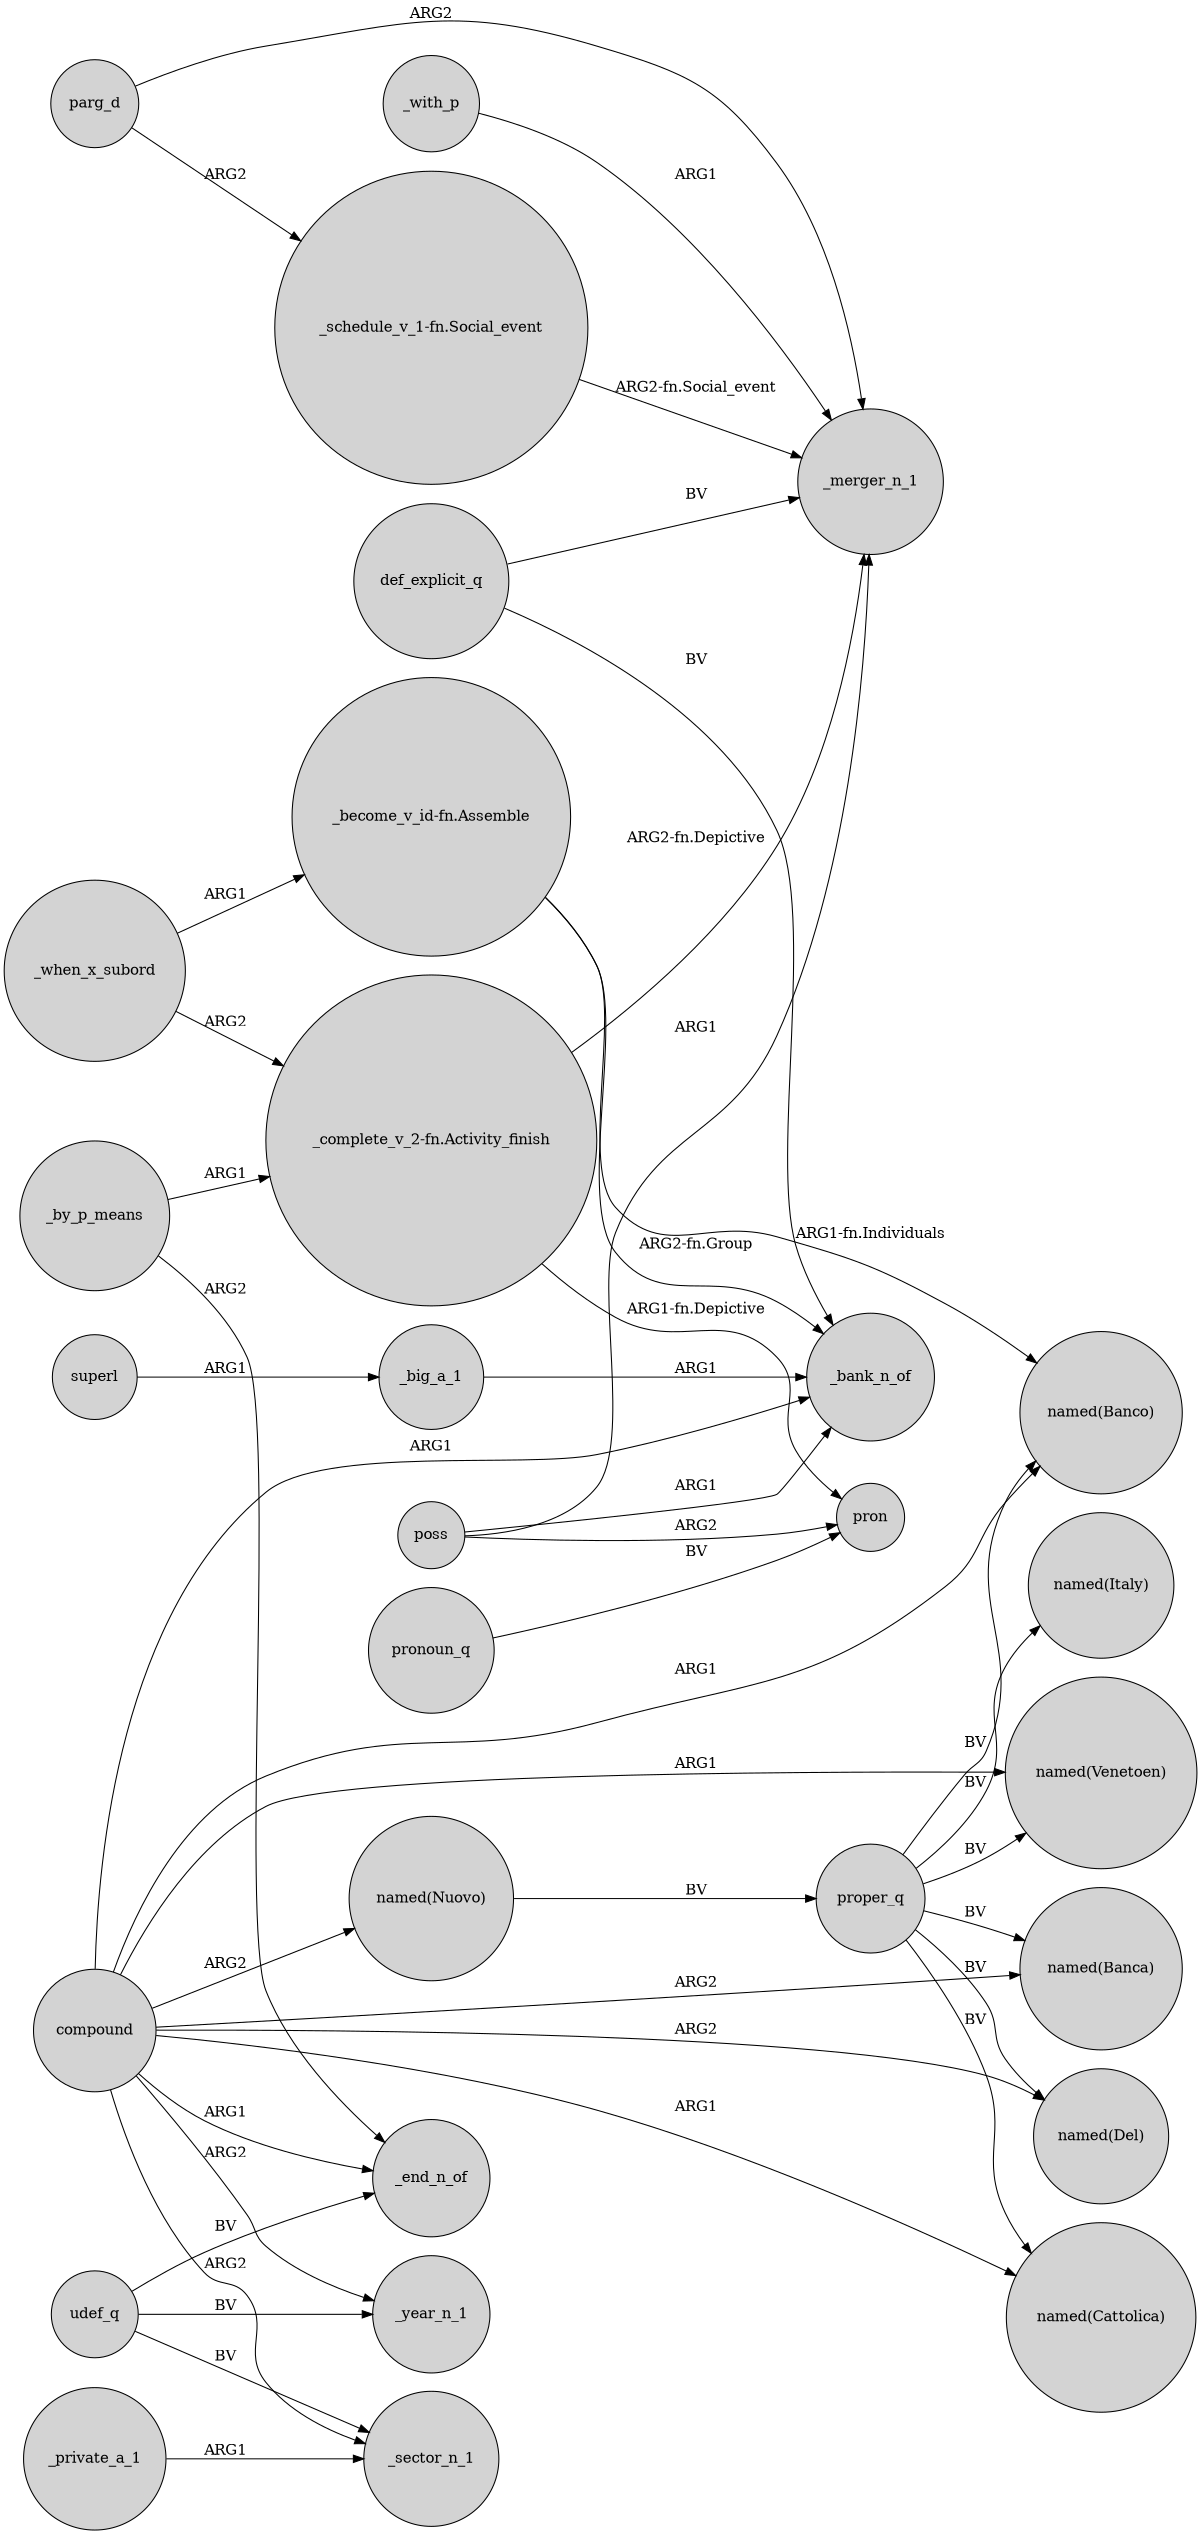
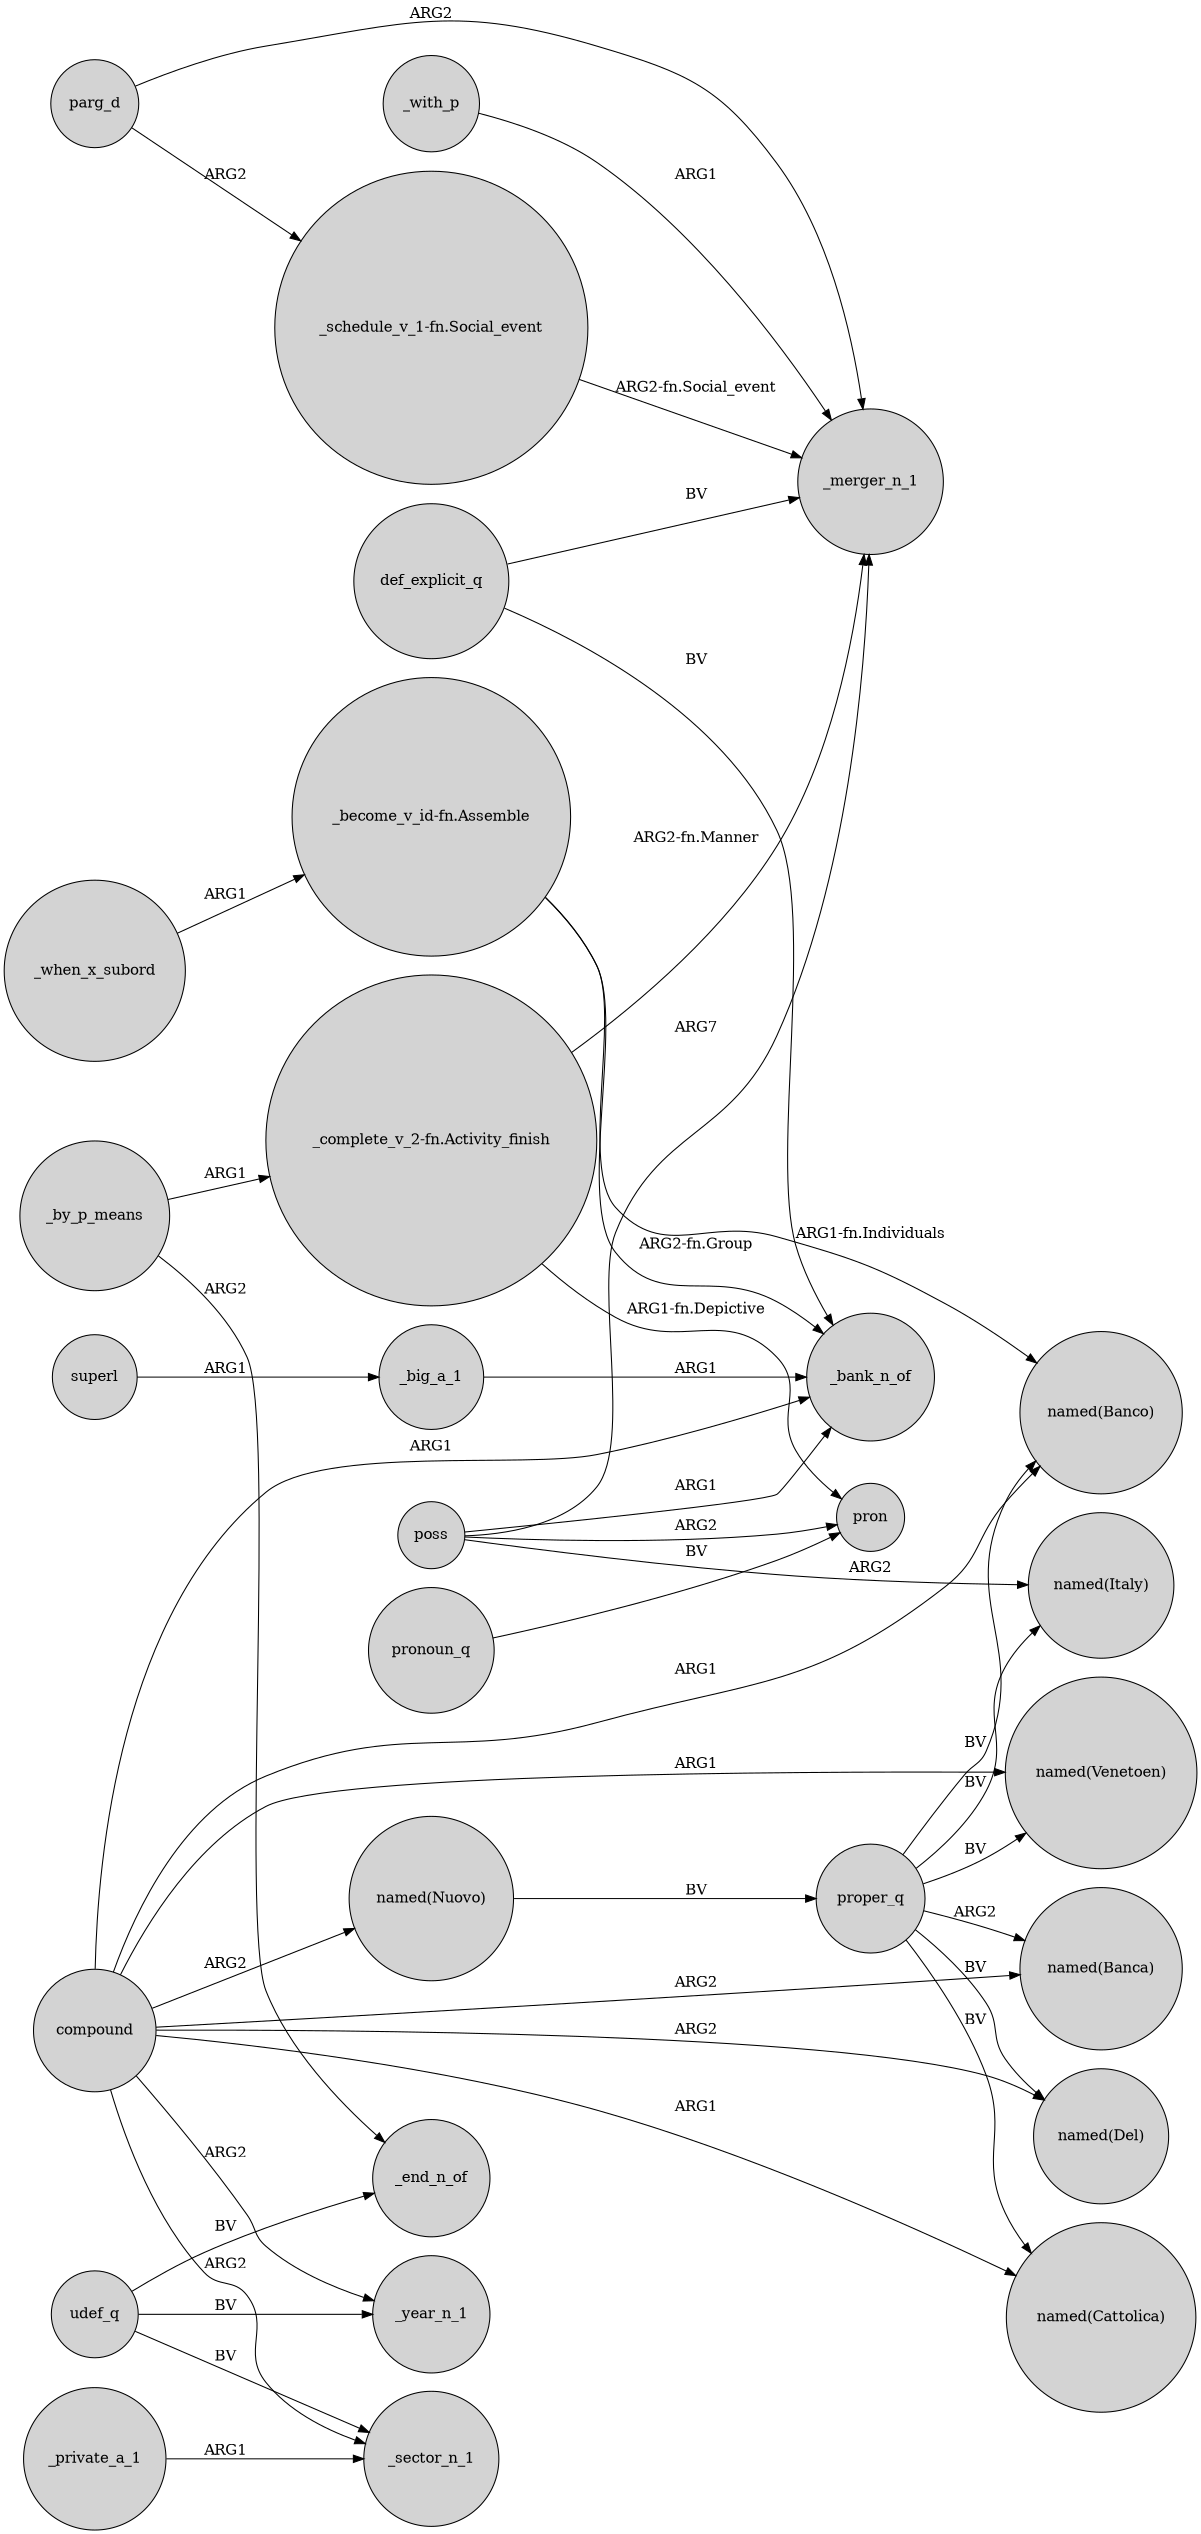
  digraph {
    rankdir=LR
    node [shape=circle style=filled]
    _when_x_subord
    "_complete_v_2-fn.Activity_finish"
    "_become_v_id-fn.Assemble"
    _merger_n_1
    pron
    _bank_n_of
    "named(Banco)"
    _big_a_1
    compound
    "named(Venetoen)"
    _end_n_of
    "named(Cattolica)"
    "named(Banca)"
    "named(Nuovo)"
    _sector_n_1
    _year_n_1
    "named(Del)"
    proper_q
    def_explicit_q
    poss
    "named(Italy)"
    udef_q
    _with_p
    _private_a_1
    pronoun_q
    superl
    parg_d
    "_schedule_v_1-fn.Social_event"
    _by_p_means
-   _when_x_subord -> "_complete_v_2-fn.Activity_finish" [label=ARG2]
    _when_x_subord -> "_become_v_id-fn.Assemble" [label=ARG1]
-   "_complete_v_2-fn.Activity_finish" -> _merger_n_1 [label="ARG2-fn.Depictive"]
+   "_complete_v_2-fn.Activity_finish" -> _merger_n_1 [label="ARG2-fn.Manner"]
    "_complete_v_2-fn.Activity_finish" -> pron [label="ARG1-fn.Depictive"]
    "_become_v_id-fn.Assemble" -> _bank_n_of [label="ARG2-fn.Group"]
    "_become_v_id-fn.Assemble" -> "named(Banco)" [label="ARG1-fn.Individuals"]
    _big_a_1 -> _bank_n_of [label=ARG1]
    compound -> _bank_n_of [label=ARG1]
    compound -> "named(Banco)" [label=ARG1]
    compound -> "named(Venetoen)" [label=ARG1]
-   compound -> _end_n_of [label=ARG1]
    compound -> "named(Cattolica)" [label=ARG1]
    compound -> "named(Banca)" [label=ARG2]
    compound -> "named(Nuovo)" [label=ARG2]
    compound -> _sector_n_1 [label=ARG2]
    compound -> _year_n_1 [label=ARG2]
    compound -> "named(Del)" [label=ARG2]
    "named(Nuovo)" -> proper_q [label=BV]
    proper_q -> "named(Banco)" [label=BV]
    proper_q -> "named(Venetoen)" [label=BV]
    proper_q -> "named(Cattolica)" [label=BV]
-   proper_q -> "named(Banca)" [label=BV]
+   proper_q -> "named(Banca)" [label=ARG2]
    proper_q -> "named(Del)" [label=BV]
    proper_q -> "named(Italy)" [label=BV]
    def_explicit_q -> _merger_n_1 [label=BV]
    def_explicit_q -> _bank_n_of [label=BV]
-   poss -> _merger_n_1 [label=ARG1]
+   poss -> _merger_n_1 [label=ARG7]
    poss -> pron [label=ARG2]
    poss -> _bank_n_of [label=ARG1]
+   poss -> "named(Italy)" [label=ARG2]
    udef_q -> _end_n_of [label=BV]
    udef_q -> _sector_n_1 [label=BV]
    udef_q -> _year_n_1 [label=BV]
    _with_p -> _merger_n_1 [label=ARG1]
    _private_a_1 -> _sector_n_1 [label=ARG1]
    pronoun_q -> pron [label=BV]
    superl -> _big_a_1 [label=ARG1]
    parg_d -> _merger_n_1 [label=ARG2]
    parg_d -> "_schedule_v_1-fn.Social_event" [label=ARG2]
    "_schedule_v_1-fn.Social_event" -> _merger_n_1 [label="ARG2-fn.Social_event"]
    _by_p_means -> "_complete_v_2-fn.Activity_finish" [label=ARG1]
    _by_p_means -> _end_n_of [label=ARG2]
  }
